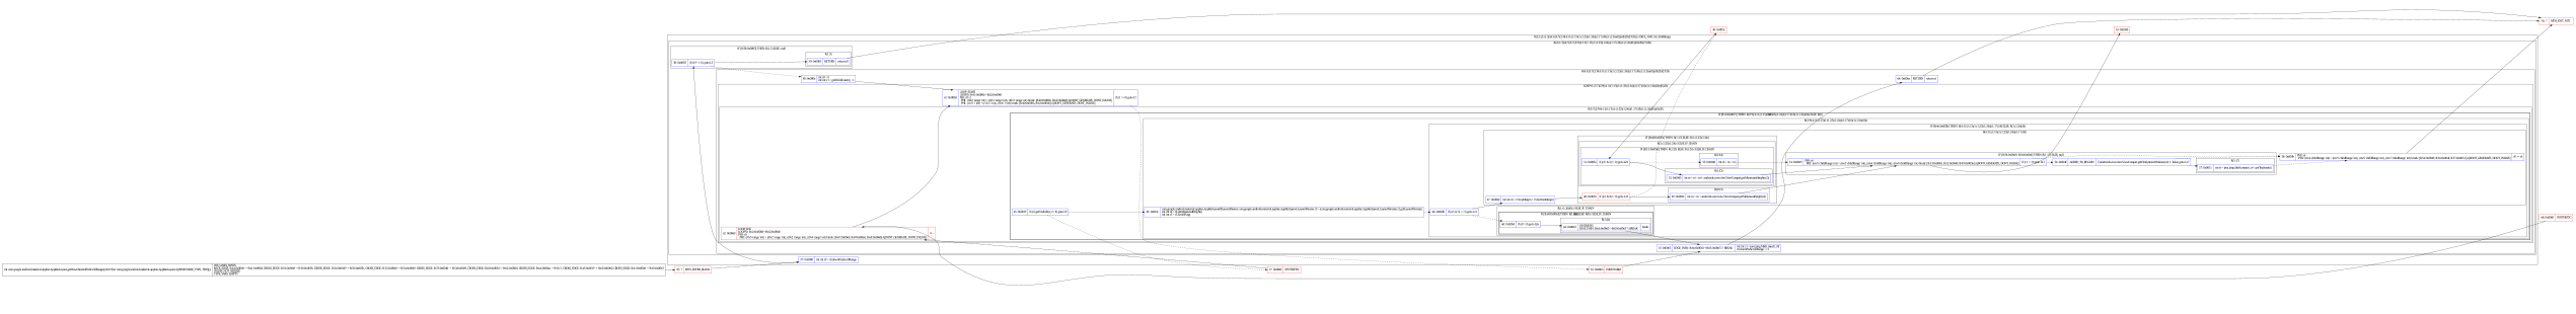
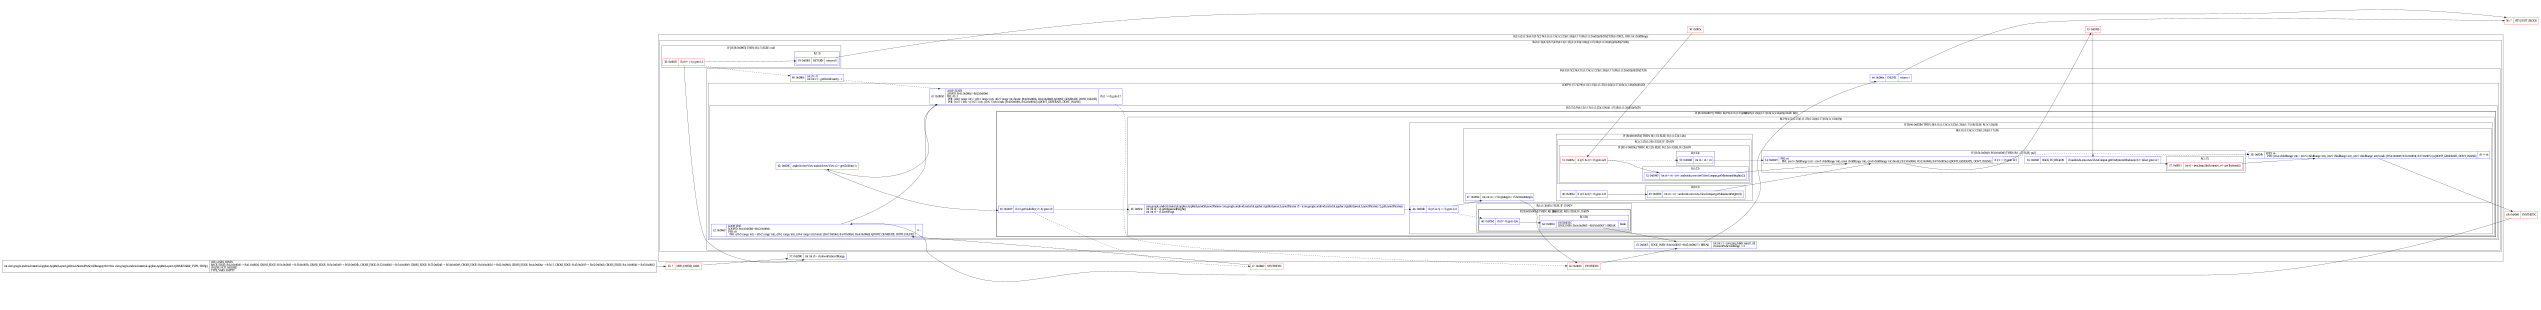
  digraph {
    fontname="PT Serif"
    rankdir=LR
    node [color=blue fontname="PT Serif" shape=record]
    edge [fontname="PT Serif"]
    n1 [label="{39\:\ 0x0005|RETURN\l|return r0\l}"]
-   n2 [label="{38\:\ 0x0003|if (r0 != (\-1)) goto L3\l}"]
+   n2 [color=red label="{38\:\ 0x0003|if (r0 != (\-1)) goto L3\l}"]
    n3 [label="{49\:\ 0x0036|int r6 = r6 + androidx.core.view.ViewCompat.getMinimumHeight(r2)\l}"]
    n4 [label="{52\:\ 0x0040|int r6 = r6 + (r4 \- androidx.core.view.ViewCompat.getMinimumHeight(r2))\l}"]
    n5 [label="{53\:\ 0x0048|int r6 = r6 + r4\l}"]
-   n6 [label="{51\:\ 0x003e|if ((r5 & 2) != 0) goto L23\l}"]
-   n7 [color=red label="{48\:\ 0x0034|if ((r5 & 8) != 0) goto L13\l}"]
-   n8 [label="{57\:\ 0x0051|int r6 = java.lang.Math.min(r6, r4 \- getTopInset())\l}"]
+   n6 [color=red label="{51\:\ 0x003e|if ((r5 & 2) != 0) goto L23\l}"]
+   n7 [label="{48\:\ 0x0034|if ((r5 & 8) != 0) goto L13\l}"]
+   n8 [color=red label="{57\:\ 0x0051|int r6 = java.lang.Math.min(r6, r4 \- getTopInset())\l}"]
    n9 [label="{54\:\ 0x0049|PHI: r6 \l  PHI: (r6v5 'childRange' int) = (r6v3 'childRange' int), (r6v4 'childRange' int), (r6v8 'childRange' int) binds: [B:53:0x0048, B:52:0x0040, B:49:0x0036] A[DONT_GENERATE, DONT_INLINE]\l|if (r1 == 0) goto L15\l}"]
-   n10 [label="{56\:\ 0x004f|ADDED_TO_REGION\l|if (androidx.core.view.ViewCompat.getFitsSystemWindows(r2) != false) goto L17\l}"]
+   n10 [label="{56\:\ 0x004f|BACK_TO_REGION\l|if (androidx.core.view.ViewCompat.getFitsSystemWindows(r2) != false) goto L17\l}"]
    n11 [label="{47\:\ 0x002d|int int r6 = r3.topMargin + r3.bottomMargin\l}"]
-   n12 [label="{58\:\ 0x005b|PHI: r6 \l  PHI: (r6v6 'childRange' int) = (r6v5 'childRange' int), (r6v5 'childRange' int), (r6v7 'childRange' int) binds: [B:54:0x0049, B:56:0x004f, B:57:0x0051] A[DONT_GENERATE, DONT_INLINE]\l|r0 += r6\l}"]
+   n12 [label="{58\:\ 0x005b|END: r6 \l  PHI: (r6v6 'childRange' int) = (r6v5 'childRange' int), (r6v5 'childRange' int), (r6v7 'childRange' int) binds: [B:54:0x0049, B:56:0x004f, B:57:0x0051] A[DONT_GENERATE, DONT_INLINE]\l|r0 += r6\l}"]
    n13 [label="{66\:\ 0x0063|SYNTHETIC\lEDGE_INSN: B:66:0x0063\-\>B:63:0x0063 ?: BREAK  \l|break\l}"]
    n14 [label="{60\:\ 0x005d|if (r0 \> 0) goto L26\l}"]
    n15 [label="{46\:\ 0x002b|if ((r5 & 5) == 5) goto L11\l}"]
    n16 [label="{45\:\ 0x001c|com.google.android.material.appbar.AppBarLayout$LayoutParams com.google.android.material.appbar.AppBarLayout.LayoutParams r3 = (com.google.android.material.appbar.AppBarLayout.LayoutParams) r2.getLayoutParams()\lint int r4 = r2.getMeasuredHeight()\lint int r5 = r3.scrollFlags\l}"]
    n17 [label="{43\:\ 0x0019|if (r2.getVisibility() != 8) goto L9\l}"]
-   n19 [color=red label="{62\:\ 0x0060|LOOP_END\lLOOP:0: B:41:0x000d\-\>B:62:0x0060\lPHI: r0 \l  PHI: (r0v3 'range' int) = (r0v2 'range' int), (r0v2 'range' int), (r0v4 'range' int) binds: [B:67:0x0060, B:69:0x0060, B:68:0x0060] A[DONT_GENERATE, DONT_INLINE]\l|r1\-\-\l}"]
+   n18 [label="{42\:\ 0x000f|android.view.View android.view.View r2 = getChildAt(r1)\l}"]
+   n19 [label="{62\:\ 0x0060|LOOP_END\lLOOP:0: B:41:0x000d\-\>B:62:0x0060\lPHI: r0 \l  PHI: (r0v3 'range' int) = (r0v2 'range' int), (r0v2 'range' int), (r0v4 'range' int) binds: [B:67:0x0060, B:69:0x0060, B:68:0x0060] A[DONT_GENERATE, DONT_INLINE]\l|r1\-\-\l}"]
    n20 [label="{41\:\ 0x000d|LOOP_START\lLOOP:0: B:41:0x000d\-\>B:62:0x0060\lPHI: r0 r1 \l  PHI: (r0v2 'range' int) = (r0v1 'range' int), (r0v3 'range' int) binds: [B:40:0x0006, B:62:0x0060] A[DONT_GENERATE, DONT_INLINE]\l  PHI: (r1v3 'i' int) = (r1v2 'i' int), (r1v6 'i' int) binds: [B:40:0x0006, B:62:0x0060] A[DONT_GENERATE, DONT_INLINE]\l|if (r1 \>= 0) goto L7\l}"]
    n21 [label="{40\:\ 0x0006|int r0 = 0\lint int r1 = getChildCount() \- 1\l}"]
    n22 [label="{63\:\ 0x0063|EDGE_INSN: B:66:0x0063\-\>B:63:0x0063 ?: BREAK  \l|int int r1 = java.lang.Math.max(0, r0)\lr8.downPreScrollRange = r1\l}"]
-   n23 [label="{64\:\ 0x006a|RETURN\l|return r1\l}"]
+   n23 [label="{64\:\ 0x006a|INLINE\l|return r1\l}"]
    n24 [label="{37\:\ 0x0000|int int r0 = r8.downPreScrollRange\l}"]
-   n25 [color=red label="{36\:\ ?|MTH_EXIT_NOT\l}"]
+   n25 [color=red label="{36\:\ ?|MTH_EXIT_BLOCK\l}"]
    n26 [color=red label="{50\:\ 0x003c}"]
    n27 [color=red label="{55\:\ 0x004b}"]
    n28 [color=red label="{68\:\ 0x0060|SYNTHETIC\l}"]
    n29 [color=red label="{67\:\ 0x0060|SYNTHETIC\l}"]
-   n30 [color=red label="{65\:\ 0x0063|IMMUTABLE\l}"]
-   n31 [color=red label="{35\:\ ?|MTH_ENTER_BLOCK\l}"]
+   n30 [color=red label="{65\:\ 0x0063|SYNTHETIC\l}"]
+   n31 [color=red label="{35\:\ ?|MTH_ENTER_VARS\l}"]
    n32 [label="{int com.google.android.material.appbar.AppBarLayout.getDownNestedPreScrollRange((r8v0 'this' com.google.android.material.appbar.AppBarLayout A[IMMUTABLE_TYPE, THIS]))  | USE_LINES_HINTS\lBACK_EDGE: B:62:0x0060 \-\> B:41:0x000d, CROSS_EDGE: B:56:0x004f \-\> B:58:0x005b, CROSS_EDGE: B:54:0x0049 \-\> B:58:0x005b, CROSS_EDGE: B:52:0x0040 \-\> B:54:0x0049, CROSS_EDGE: B:53:0x0048 \-\> B:54:0x0049, CROSS_EDGE: B:60:0x005d \-\> B:62:0x0060, CROSS_EDGE: B:64:0x006a \-\> B:36:?, CROSS_EDGE: B:43:0x0019 \-\> B:62:0x0060, CROSS_EDGE: B:41:0x000d \-\> B:63:0x0063\lINLINE_NOT_NEEDED\lTYPE_VARS: EMPTY\l}" color=""]
    subgraph cluster_1 {
      label="R(2:1|(2:(1:3)|(4:5|(3:7|(2:9|(4:11|(1:13)(1:(1:23)(1:24))|(1:17)|18)(1:(1:26)(0)))(0)|20)|27|28))) | DECL_VAR: int childRange\l"
      n24
      subgraph cluster_2 {
        label="R(2:(1:3)|(4:5|(3:7|(2:9|(4:11|(1:13)(1:(1:23)(1:24))|(1:17)|18)(1:(1:26)(0)))(0)|20)|27|28))"
        subgraph cluster_3 {
          label="IF [B:38:0x0003] THEN: R(1:3) ELSE: null"
          n2
          subgraph cluster_4 {
            label="R(1:3)"
            n1
          }
        }
        subgraph cluster_5 {
          label="R(4:5|(3:7|(2:9|(4:11|(1:13)(1:(1:23)(1:24))|(1:17)|18)(1:(1:26)(0)))(0)|20)|27|28)"
          n21
          n22
          n23
          subgraph cluster_6 {
            label="LOOP:0: (3:7|(2:9|(4:11|(1:13)(1:(1:23)(1:24))|(1:17)|18)(1:(1:26)(0)))(0)|20)"
            n20
            subgraph cluster_7 {
              label="R(3:7|(2:9|(4:11|(1:13)(1:(1:23)(1:24))|(1:17)|18)(1:(1:26)(0)))(0)|20)"
+             n18
              n19
              subgraph cluster_8 {
                label="IF [B:43:0x0019] THEN: R(2:9|(4:11|(1:13)(1:(1:23)(1:24))|(1:17)|18)(1:(1:26)(0))) ELSE: R(0)"
                n17
                subgraph cluster_9 {
                  label="R(2:9|(4:11|(1:13)(1:(1:23)(1:24))|(1:17)|18)(1:(1:26)(0)))"
                  n16
                  subgraph cluster_10 {
                    label="IF [B:46:0x002b] THEN: R(4:11|(1:13)(1:(1:23)(1:24))|(1:17)|18) ELSE: R(1:(1:26)(0))"
                    n15
                    subgraph cluster_11 {
                      label="R(4:11|(1:13)(1:(1:23)(1:24))|(1:17)|18)"
                      n11
                      n12
                      subgraph cluster_12 {
                        label="IF [B:48:0x0034] THEN: R(1:13) ELSE: R(1:(1:23)(1:24))"
                        n7
                        subgraph cluster_13 {
                          label="R(0:13)"
                          n3
                        }
                        subgraph cluster_14 {
                          label="R(1:(1:23)(1:24)) | ELSE_IF_CHAIN\l"
                          subgraph cluster_15 {
                            label="IF [B:51:0x003e] THEN: R(1:23) ELSE: R(1:24) | ELSE_IF_CHAIN\l"
                            n6
                            subgraph cluster_16 {
                              label="R(1:23)"
                              n4
                            }
                            subgraph cluster_17 {
                              label="R(1:24)"
                              n5
                            }
                          }
                        }
                      }
                      subgraph cluster_18 {
                        label="IF [B:54:0x0049, B:56:0x004f] THEN: R(1:17) ELSE: null"
                        n9
                        n10
                        subgraph cluster_19 {
                          label="R(1:17)"
                          n8
                        }
                      }
                    }
                    subgraph cluster_20 {
                      label="R(1:(1:26)(0)) | ELSE_IF_CHAIN\l"
                      subgraph cluster_21 {
                        label="IF [B:60:0x005d] THEN: R(1:26) ELSE: R(0) | ELSE_IF_CHAIN\l"
                        n14
                        subgraph cluster_22 {
                          label="R(1:26)"
                          n13
                        }
                        subgraph cluster_23 {
                          label="R(0)"
                        }
                      }
                    }
                  }
                }
                subgraph cluster_24 {
                  label="R(0)"
                }
              }
            }
          }
        }
      }
    }
    n1 -> n25
    n2 -> n1
    n2 -> n21 [style=dashed]
    n3 -> n9
    n4 -> n9
    n5 -> n9
    n6 -> n4
    n6 -> n5 [style=dashed]
    n7 -> n3
-   n7 -> n26 [style=dashed]
-   n8 -> n12 [style=dashed]
+   n8 -> n12
    n9 -> n12 [style=dashed]
    n9 -> n27
    n10 -> n8
    n10 -> n12 [style=dashed]
-   n11 -> n7
-   n12 -> n25
+   n11 -> n30
+   n12 -> n28
    n13 -> n22
    n14 -> n13
    n15 -> n11
    n15 -> n14 [style=dashed]
    n16 -> n15
    n17 -> n16
    n17 -> n29 [style=dashed]
+   n18 -> n17
    n19 -> n20
+   n20 -> n18
    n20 -> n30 [style=dashed]
-   n21 -> n20
+   n21 -> n20 [style=dashed]
    n22 -> n23
    n23 -> n25
-   n24 -> n2
+   n2 -> n24
    n26 -> n6
-   n9 -> n10
+   n27 -> n10
    n28 -> n19
    n29 -> n19
    n30 -> n22
    n31 -> n24
    n32 -> n31
  }
